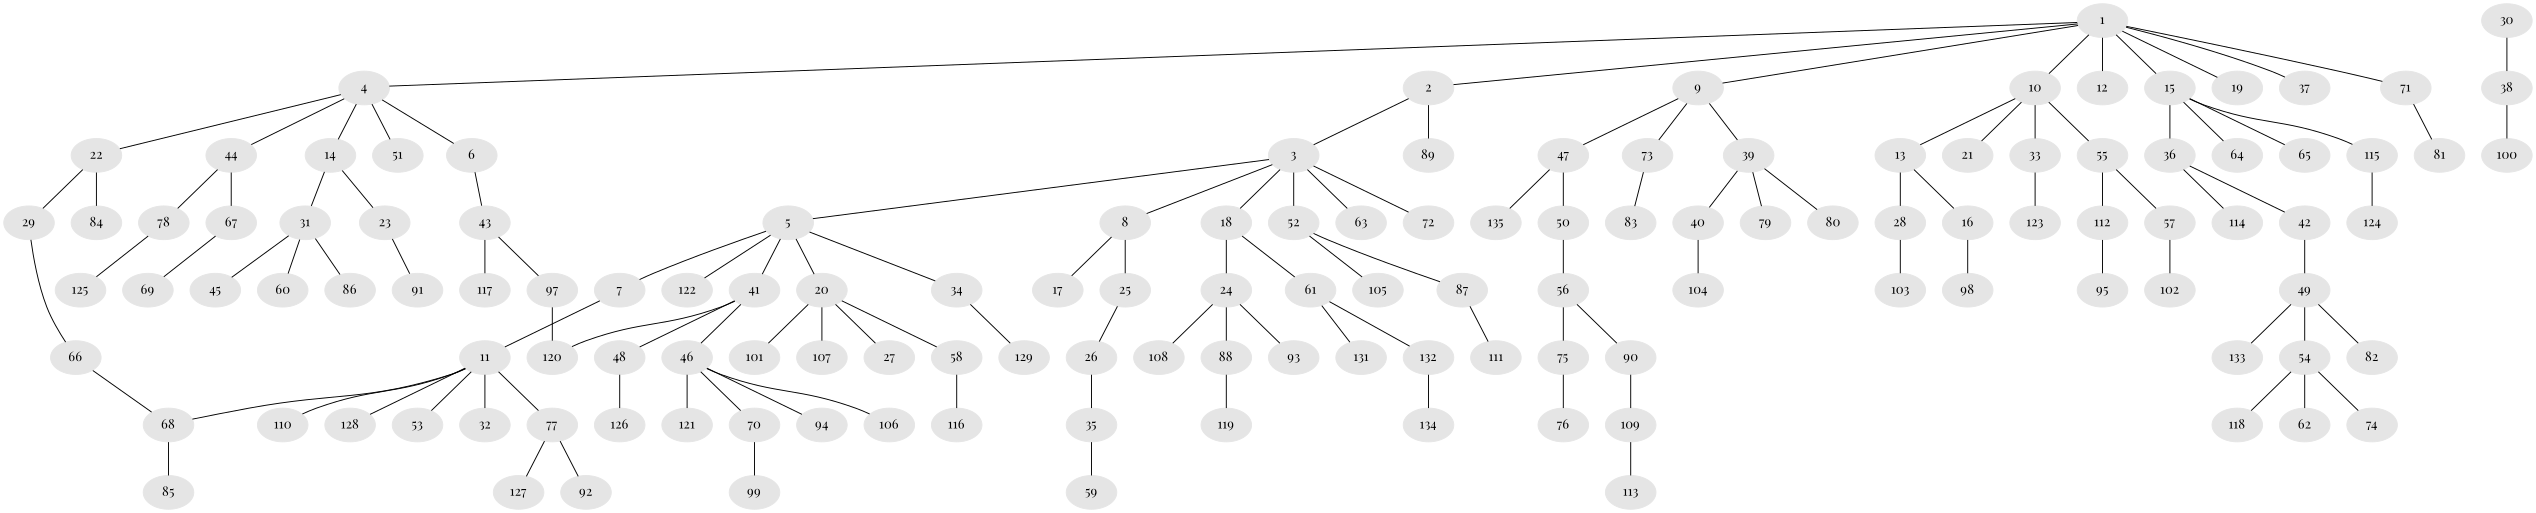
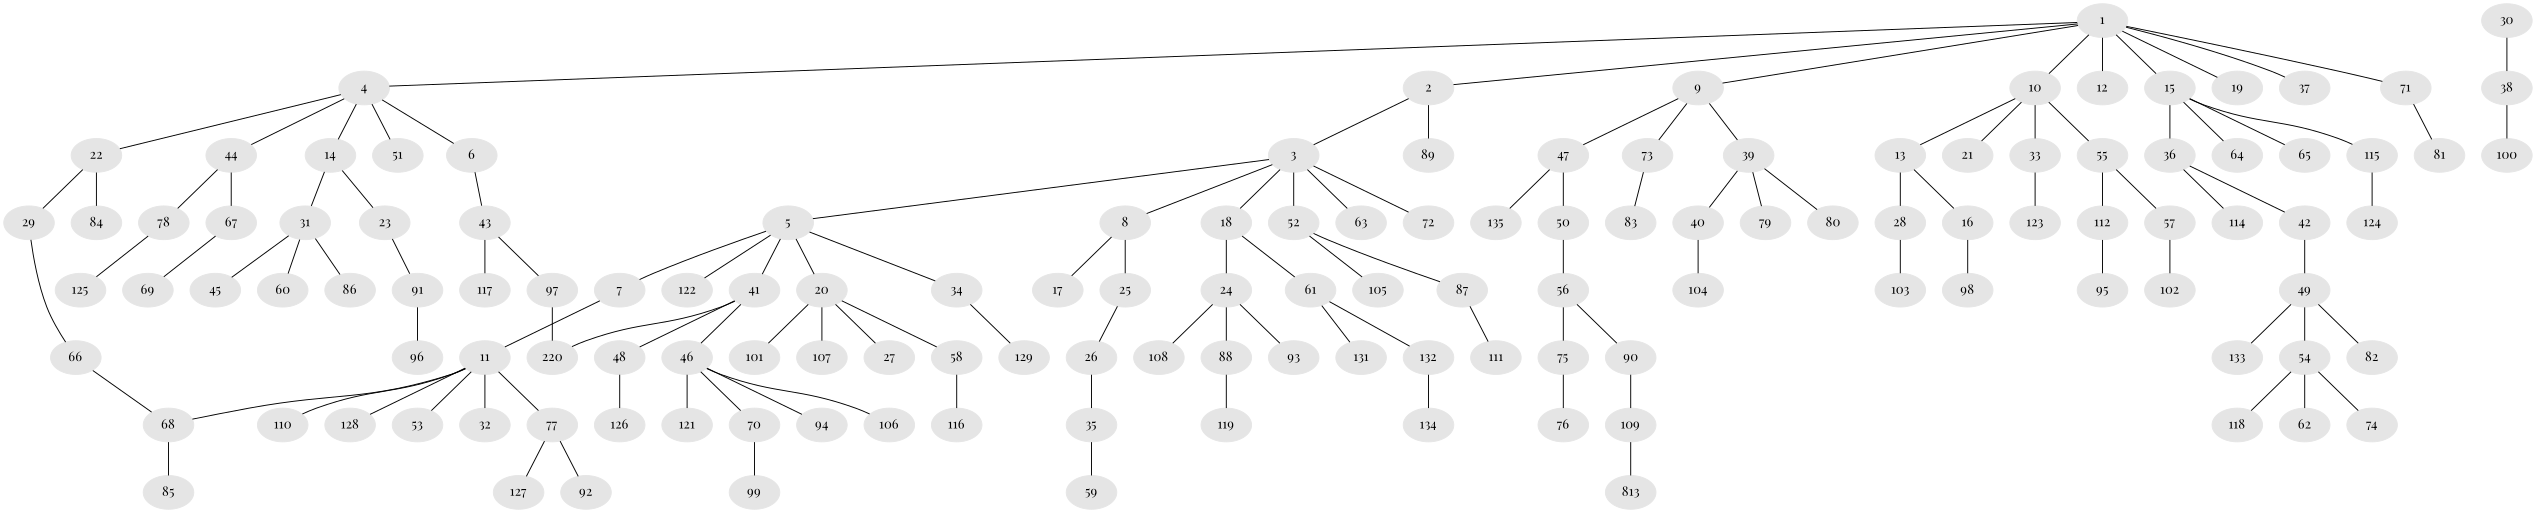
  graph {
    fontname="Playfair Display"
    node [color=gray90 fontname="Playfair Display" style=filled]
    edge [fontname="Playfair Display"]
    1
    2
    4
    9
    10
    12
    15
    19
    37
    71
    3
    89
    6
    14
    22
    44
    51
    39
    47
    73
    13
    21
    33
    55
    36
    64
    65
    115
    81
    5
    8
    18
    52
    63
    72
    7
    20
    34
    41
    122
    17
    25
    24
    61
    87
    105
    43
    23
    31
    29
    84
    67
    78
    11
    27
    58
    101
    107
    129
    46
    48
-   120
+   120 [label=220]
    97
    117
    32
    53
    68
    77
    110
    128
    26
    30
    38
    40
    79
    80
    50
    135
    83
    16
    28
    123
    57
    112
    85
    92
    127
    98
    103
    91
    45
    60
    86
    42
    114
    124
    88
    93
    108
    131
    132
    116
    66
+   96
    119
    35
    59
    100
    49
    104
    70
    94
    106
    121
    126
    54
    82
    133
    69
    125
    99
    56
    62
    74
    118
    75
    90
    111
    102
    95
    76
    109
    134
-   113
+   113 [label=813]
    1 -- 2
    1 -- 4
    1 -- 9
    1 -- 10
    1 -- 12
    1 -- 15
    1 -- 19
    1 -- 37
    1 -- 71
    2 -- 3
    2 -- 89
    4 -- 6
    4 -- 14
    4 -- 22
    4 -- 44
    4 -- 51
    9 -- 39
    9 -- 47
    9 -- 73
    10 -- 13
    10 -- 21
    10 -- 33
    10 -- 55
    15 -- 36
    15 -- 64
    15 -- 65
    15 -- 115
    71 -- 81
    3 -- 5
    3 -- 8
    3 -- 18
    3 -- 52
    3 -- 63
    3 -- 72
    6 -- 43
    14 -- 23
    14 -- 31
    22 -- 29
    22 -- 84
    44 -- 67
    44 -- 78
    39 -- 40
    39 -- 79
    39 -- 80
    47 -- 50
    47 -- 135
    73 -- 83
    13 -- 16
    13 -- 28
    33 -- 123
    55 -- 57
    55 -- 112
    36 -- 42
    36 -- 114
    115 -- 124
    5 -- 7
    5 -- 20
    5 -- 34
    5 -- 41
    5 -- 122
    8 -- 17
    8 -- 25
    18 -- 24
    18 -- 61
    52 -- 87
    52 -- 105
    7 -- 11
    20 -- 27
    20 -- 58
    20 -- 101
    20 -- 107
    34 -- 129
    41 -- 46
    41 -- 48
    41 -- 120
    25 -- 26
    24 -- 88
    24 -- 93
    24 -- 108
    61 -- 131
    61 -- 132
    87 -- 111
    43 -- 97
    43 -- 117
    23 -- 91
    31 -- 45
    31 -- 60
    31 -- 86
    29 -- 66
    67 -- 69
    78 -- 125
    11 -- 32
    11 -- 53
    11 -- 68
    11 -- 77
    11 -- 110
    11 -- 128
    58 -- 116
    46 -- 70
    46 -- 94
    46 -- 106
    46 -- 121
    48 -- 126
    97 -- 120
    68 -- 85
    77 -- 92
    77 -- 127
    26 -- 35
    30 -- 38
    38 -- 100
    40 -- 104
    50 -- 56
    16 -- 98
    28 -- 103
    57 -- 102
    112 -- 95
+   91 -- 96
    42 -- 49
    88 -- 119
    132 -- 134
    66 -- 68
    35 -- 59
    49 -- 54
    49 -- 82
    49 -- 133
    70 -- 99
    54 -- 62
    54 -- 74
    54 -- 118
    56 -- 75
    56 -- 90
    75 -- 76
    90 -- 109
    109 -- 113
  }
